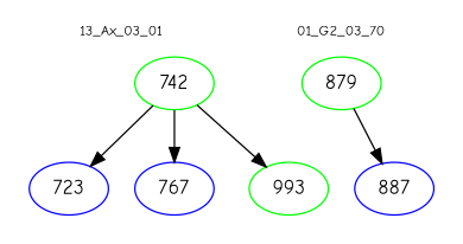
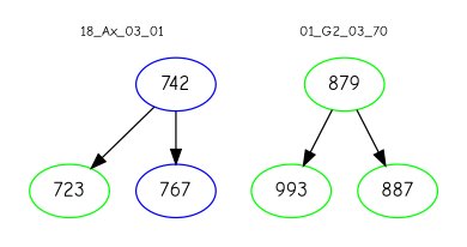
  digraph {
    fontname="Comic Neue"
    node [color=green fontname="Comic Neue"]
    edge [color=black fontname="Comic Neue"]
-   n1 [label=742]
-   n2 [color=blue label=723]
+   n1 [color=blue label=742]
+   n2 [label=723]
    n3 [color=blue label=767]
    n4 [label=879]
-   n5 [color=blue label=887]
+   n5 [label=887]
    n6 [label=993]
    subgraph cluster_1 {
      color=white
      fontsize=10
-     label="13_Ax_03_01"
+     label="18_Ax_03_01"
      n1
      n2
      n3
    }
    subgraph cluster_2 {
      color=white
      fontsize=10
      label="01_G2_03_70"
      n4
      n5
      n6
    }
    n1 -> n2
    n1 -> n3
    n4 -> n5
-   n1 -> n6
+   n4 -> n6
  }
